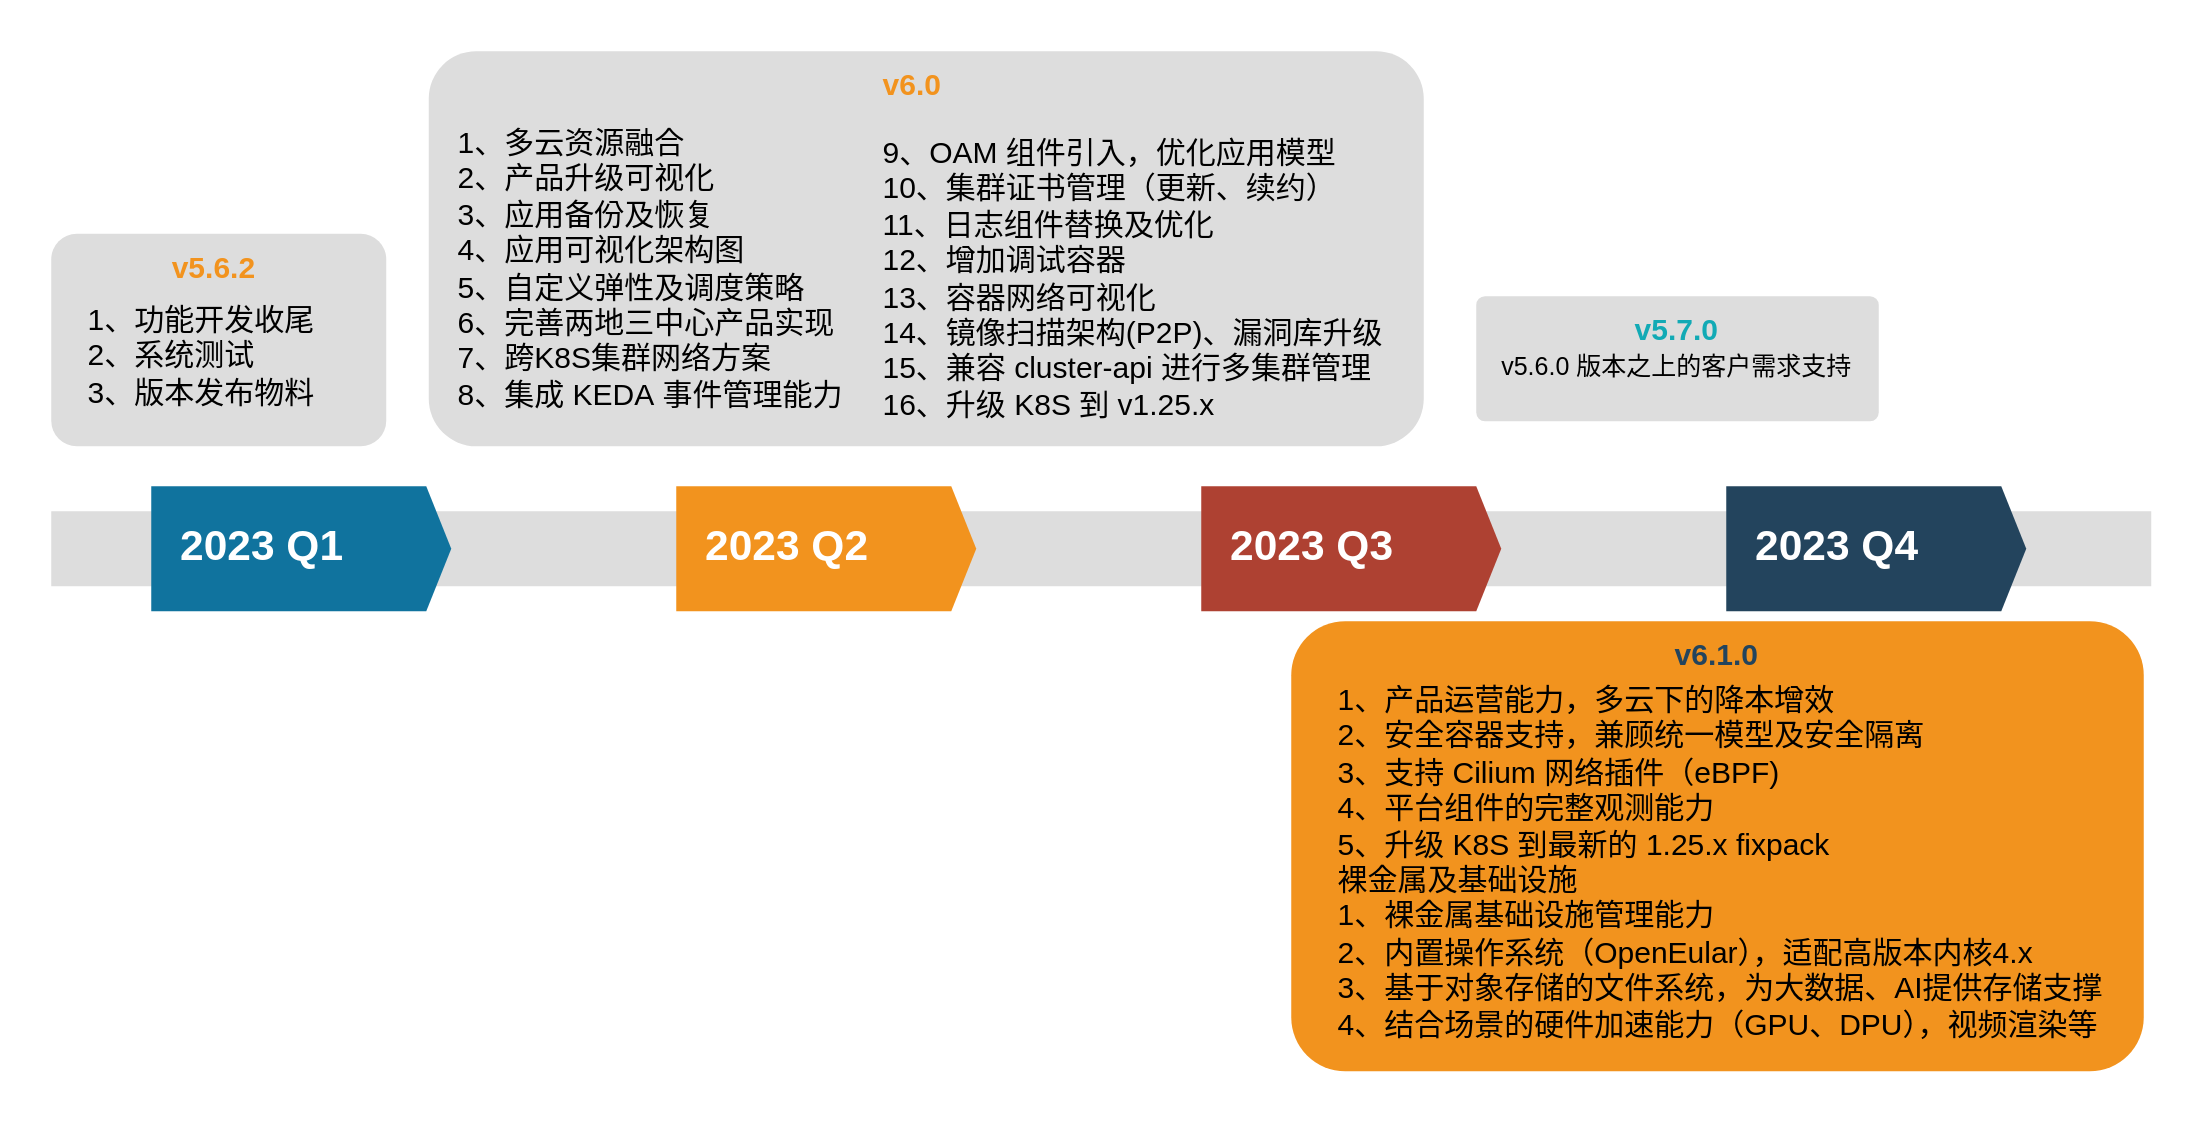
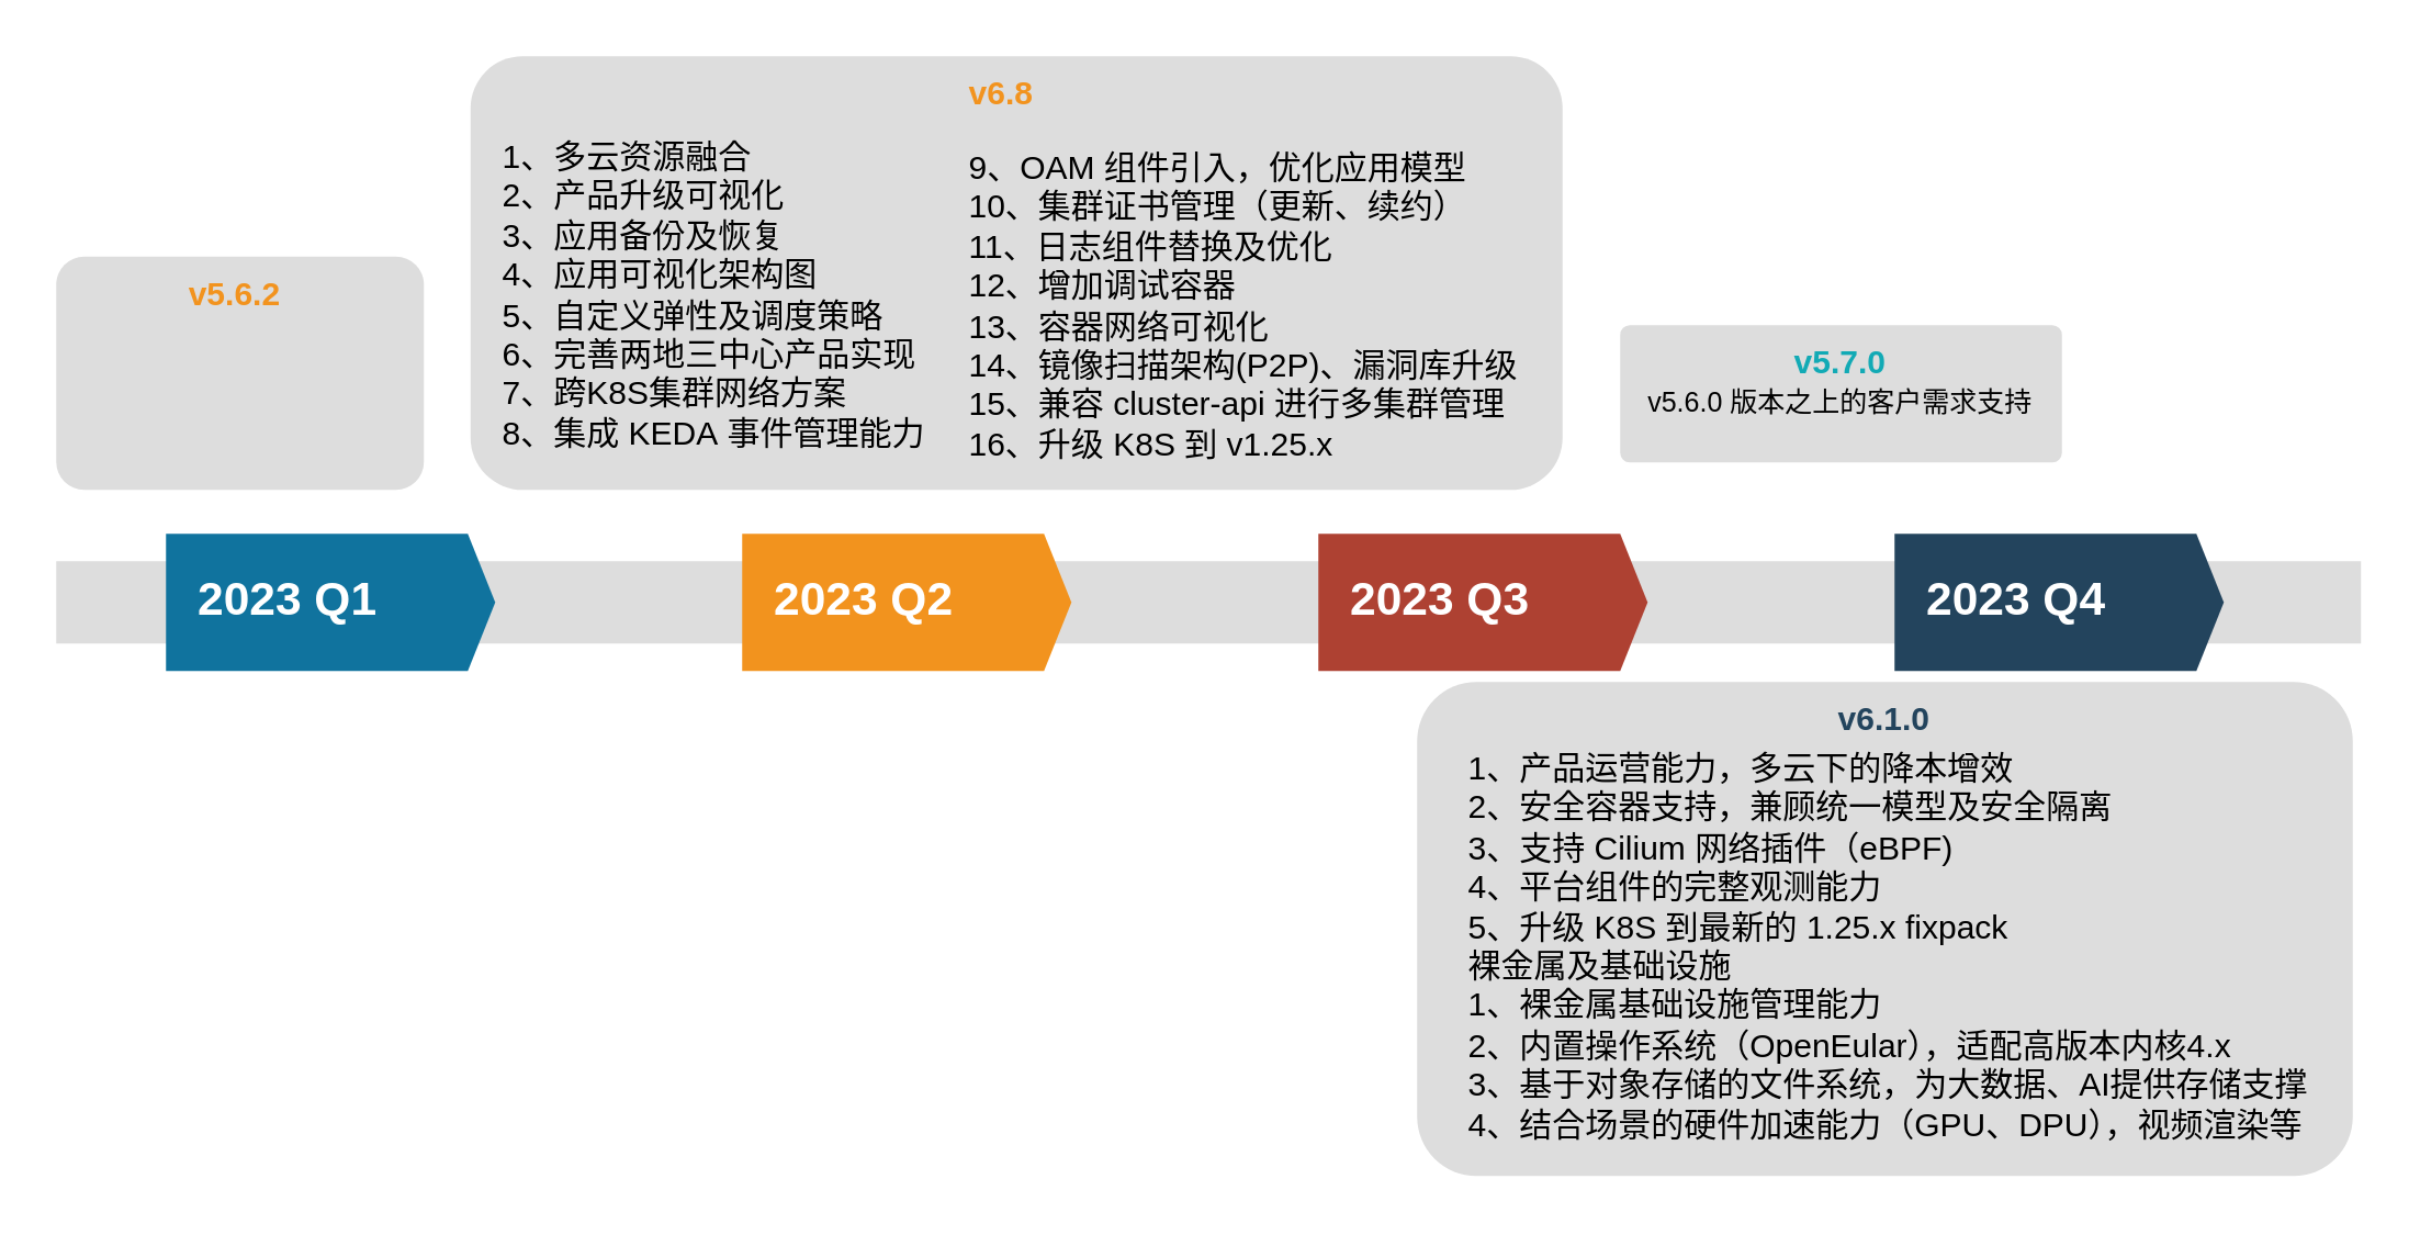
  <mxCell id="0" />
  <mxCell id="1" parent="0" />
  <mxCell id="2" value="" style="fillColor=#dddddd;rounded=0;strokeColor=none;" parent="1" vertex="1"><mxGeometry x="20" y="204" width="840" height="30" as="geometry" /></mxCell>
  <mxCell id="3" value="2023 Q1" style="shape=mxgraph.infographic.ribbonSimple;notch1=0;notch2=10;notch=0;html=1;fillColor=#10739E;strokeColor=none;shadow=0;fontSize=17;fontColor=#FFFFFF;align=left;spacingLeft=10;fontStyle=1;" parent="1" vertex="1"><mxGeometry x="60" y="194" width="120" height="50" as="geometry" /></mxCell>
  <mxCell id="4" value="2023 Q2" style="shape=mxgraph.infographic.ribbonSimple;notch1=0;notch2=10;notch=0;html=1;fillColor=#F2931E;strokeColor=none;shadow=0;fontSize=17;fontColor=#FFFFFF;align=left;spacingLeft=10;fontStyle=1;" parent="1" vertex="1"><mxGeometry x="270" y="194" width="120" height="50" as="geometry" /></mxCell>
  <mxCell id="5" value="2023 Q3" style="shape=mxgraph.infographic.ribbonSimple;notch1=0;notch2=10;notch=0;html=1;fillColor=#AE4132;strokeColor=none;shadow=0;fontSize=17;fontColor=#FFFFFF;align=left;spacingLeft=10;fontStyle=1;" parent="1" vertex="1"><mxGeometry x="480" y="194" width="120" height="50" as="geometry" /></mxCell>
  <mxCell id="6" value="2023 Q4" style="shape=mxgraph.infographic.ribbonSimple;notch1=0;notch2=10;notch=0;html=1;fillColor=#23445D;strokeColor=none;shadow=0;fontSize=17;fontColor=#FFFFFF;align=left;spacingLeft=10;fontStyle=1;" parent="1" vertex="1"><mxGeometry x="690" y="194" width="120" height="50" as="geometry" /></mxCell>
- <mxCell id="7" value="&lt;b style=&quot;color: rgb(242 , 147 , 30)&quot;&gt;&amp;nbsp; &amp;nbsp; &amp;nbsp; &amp;nbsp; &amp;nbsp; &amp;nbsp; &amp;nbsp; &amp;nbsp; &amp;nbsp; &amp;nbsp; &amp;nbsp; &amp;nbsp; &amp;nbsp; &amp;nbsp; &amp;nbsp; &amp;nbsp; &amp;nbsp; &amp;nbsp; &amp;nbsp; &amp;nbsp; &amp;nbsp; &amp;nbsp; &amp;nbsp; &amp;nbsp; &amp;nbsp; &amp;nbsp; &amp;nbsp; v6.0&lt;/b&gt;&lt;font color=&quot;#10739e&quot;&gt;&lt;span&gt;&lt;br&gt;&lt;br&gt;&lt;/span&gt;&lt;br&gt;&lt;/font&gt;" style="rounded=1;strokeColor=none;fillColor=#DDDDDD;align=left;arcSize=12;verticalAlign=top;whiteSpace=wrap;html=1;fontSize=12;fontStyle=1" parent="1" vertex="1"><mxGeometry x="171" y="20" width="398" height="158" as="geometry" /></mxCell>
- <mxCell id="8" value="&lt;font style=&quot;font-size: 10px&quot;&gt;&lt;font style=&quot;font-size: 12px&quot; color=&quot;#23445D&quot;&gt;&lt;b&gt;v6.1.0&lt;/b&gt;&lt;/font&gt;&lt;br&gt;&lt;br&gt;&lt;br&gt;&lt;/font&gt;" style="rounded=1;strokeColor=none;fillColor=#f2931e;align=center;arcSize=12;verticalAlign=top;whiteSpace=wrap;html=1;fontSize=12;" parent="1" vertex="1"><mxGeometry x="516" y="248" width="341" height="180" as="geometry" /></mxCell>
+ <mxCell id="7" value="&lt;b style=&quot;color: rgb(242 , 147 , 30)&quot;&gt;&amp;nbsp; &amp;nbsp; &amp;nbsp; &amp;nbsp; &amp;nbsp; &amp;nbsp; &amp;nbsp; &amp;nbsp; &amp;nbsp; &amp;nbsp; &amp;nbsp; &amp;nbsp; &amp;nbsp; &amp;nbsp; &amp;nbsp; &amp;nbsp; &amp;nbsp; &amp;nbsp; &amp;nbsp; &amp;nbsp; &amp;nbsp; &amp;nbsp; &amp;nbsp; &amp;nbsp; &amp;nbsp; &amp;nbsp; &amp;nbsp; v6.8&lt;/b&gt;&lt;font color=&quot;#10739e&quot;&gt;&lt;span&gt;&lt;br&gt;&lt;br&gt;&lt;/span&gt;&lt;br&gt;&lt;/font&gt;" style="rounded=1;strokeColor=none;fillColor=#DDDDDD;align=left;arcSize=12;verticalAlign=top;whiteSpace=wrap;html=1;fontSize=12;fontStyle=1" parent="1" vertex="1"><mxGeometry x="171" y="20" width="398" height="158" as="geometry" /></mxCell>
+ <mxCell id="8" value="&lt;font style=&quot;font-size: 10px&quot;&gt;&lt;font style=&quot;font-size: 12px&quot; color=&quot;#23445D&quot;&gt;&lt;b&gt;v6.1.0&lt;/b&gt;&lt;/font&gt;&lt;br&gt;&lt;br&gt;&lt;br&gt;&lt;/font&gt;" style="rounded=1;strokeColor=none;fillColor=#DDDDDD;align=center;arcSize=12;verticalAlign=top;whiteSpace=wrap;html=1;fontSize=12;" parent="1" vertex="1"><mxGeometry x="516" y="248" width="341" height="180" as="geometry" /></mxCell>
  <mxCell id="9" value="&lt;font style=&quot;font-size: 10px&quot;&gt;&lt;font style=&quot;font-size: 12px&quot; color=&quot;#12AAB5&quot;&gt;&lt;b&gt;v5.7.0&lt;/b&gt;&lt;/font&gt;&lt;br&gt;v5.6.0 版本之上的客户需求支持&lt;br&gt;&lt;/font&gt;" style="rounded=1;strokeColor=none;fillColor=#DDDDDD;align=center;arcSize=7;verticalAlign=top;whiteSpace=wrap;html=1;fontSize=12;" parent="1" vertex="1"><mxGeometry x="590" y="118" width="161" height="50" as="geometry" /></mxCell>
  <mxCell id="10" value="1、多云资源融合&lt;br&gt;2、产品升级可视化&lt;br&gt;3、应用备份及恢复&lt;br&gt;4、应用可视化架构图&amp;nbsp;&lt;br&gt;5、自定义弹性及调度策略&lt;br&gt;6、完善两地三中心产品实现&lt;br&gt;7、跨K8S集群网络方案&lt;br&gt;8、集成 KEDA&amp;nbsp;事件管理能力" style="text;html=1;" parent="1" vertex="1"><mxGeometry x="180.5" y="43" width="198" height="125" as="geometry" /></mxCell>
  <mxCell id="11" value="1、产品运营能力，多云下的降本增效&lt;br&gt;2、安全容器支持，兼顾统一模型及安全隔离&lt;br&gt;3、支持 Cilium 网络插件（eBPF)&lt;br&gt;4、平台组件的完整观测能力&lt;br&gt;5、升级 K8S 到最新的 1.25.x fixpack&lt;br&gt;裸金属及基础设施&lt;br&gt;1、裸金属基础设施管理能力&lt;br&gt;2、内置操作系统（OpenEular），适配高版本内核4.x&lt;br&gt;3、基于对象存储的文件系统，为大数据、AI提供存储支撑&lt;br&gt;4、结合场景的硬件加速能力（GPU、DPU），视频渲染等" style="text;html=1;" parent="1" vertex="1"><mxGeometry x="532.5" y="266" width="315" height="144" as="geometry" /></mxCell>
  <mxCell id="12" value="&lt;b style=&quot;color: rgb(242 , 147 , 30)&quot;&gt;&amp;nbsp; &amp;nbsp; &amp;nbsp; &amp;nbsp; &amp;nbsp; &amp;nbsp; &amp;nbsp; v5.6.2&lt;/b&gt;&lt;font color=&quot;#10739e&quot;&gt;&lt;span&gt;&lt;br&gt;&lt;/span&gt;&lt;br&gt;&lt;/font&gt;" style="rounded=1;strokeColor=none;fillColor=#DDDDDD;align=left;arcSize=12;verticalAlign=top;whiteSpace=wrap;html=1;fontSize=12;fontStyle=1" parent="1" vertex="1"><mxGeometry x="20" y="93" width="134" height="85" as="geometry" /></mxCell>
- <mxCell id="13" value="1、功能开发收尾&lt;br&gt;2、系统测试&lt;br&gt;3、版本发布物料" style="text;html=1;" parent="1" vertex="1"><mxGeometry x="33" y="114" width="108" height="56" as="geometry" /></mxCell>
  <mxCell id="14" value="9、OAM 组件引入，优化应用模型&lt;br&gt;10、集群证书管理（更新、续约）&lt;br&gt;11、日志组件替换及优化&lt;br&gt;12、增加调试容器&lt;br&gt;13、容器网络可视化&lt;br&gt;14、镜像扫描架构(P2P)、漏洞库升级&lt;br&gt;15、兼容 cluster-api 进行多集群管理&lt;br&gt;16、升级 K8S 到 v1.25.x" style="text;html=1;" parent="1" vertex="1"><mxGeometry x="350.5" y="46.5" width="203" height="113" as="geometry" /></mxCell>
